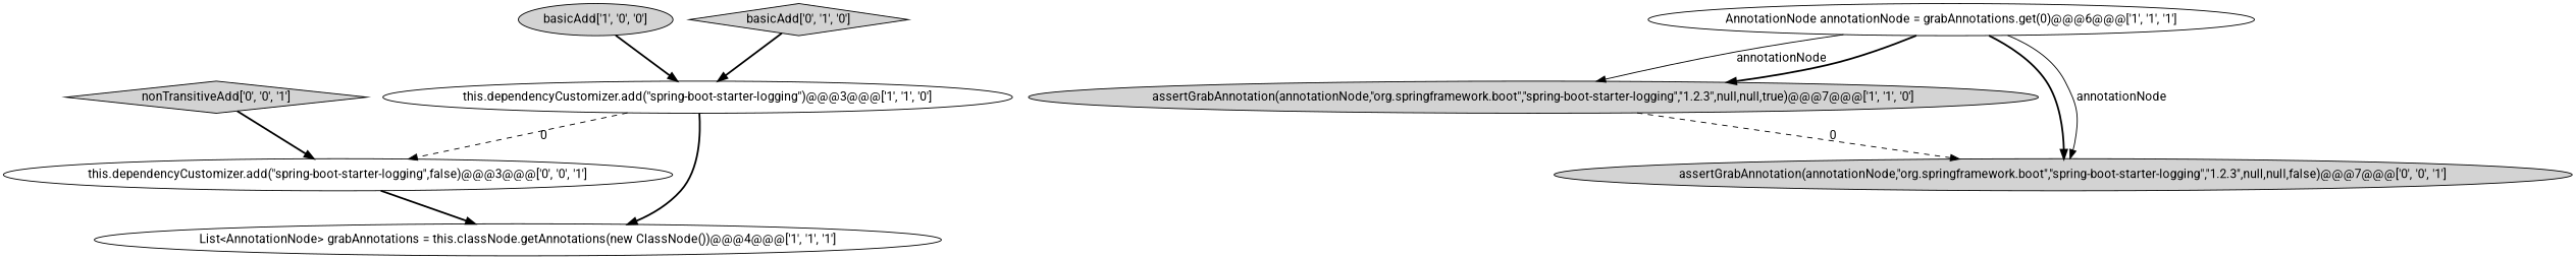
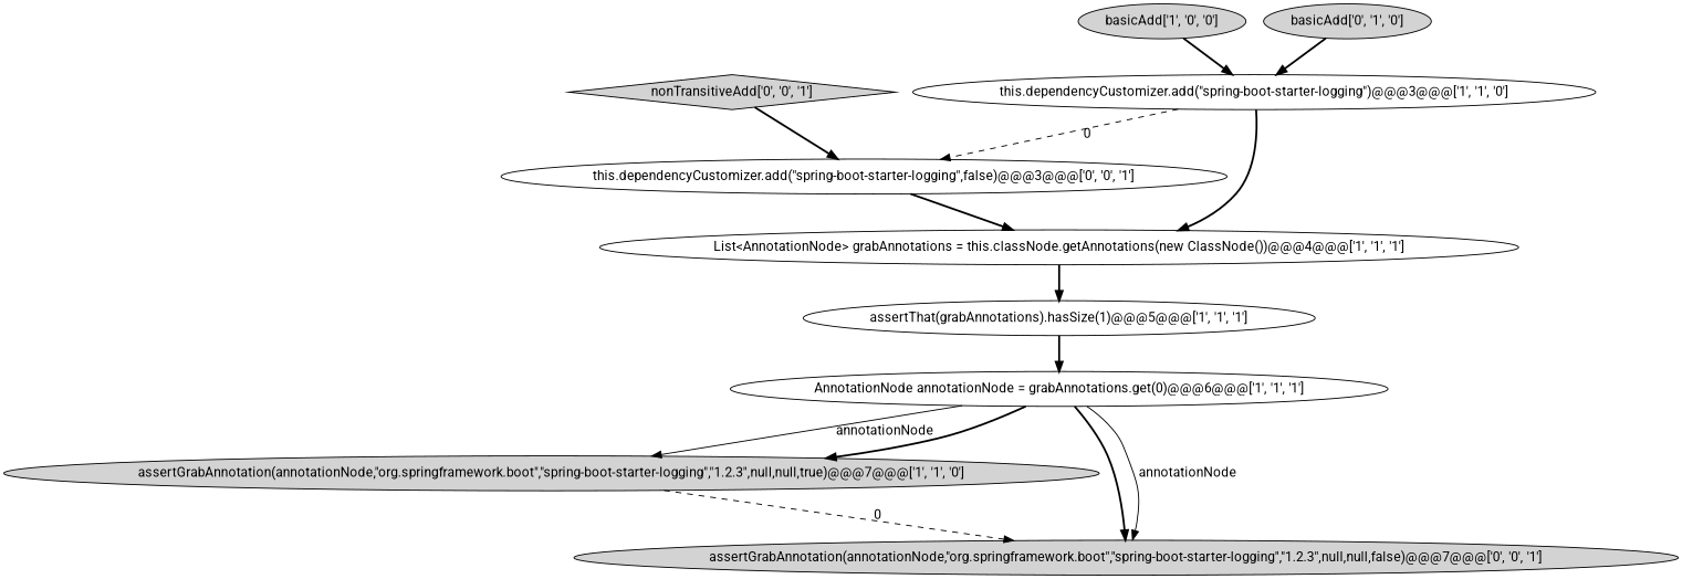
  digraph {
    fontname=Roboto
    node [fillcolor=white fontname=Roboto shape=ellipse style=filled]
    edge [fontname=Roboto style=bold]
    n1 [label="List<AnnotationNode> grabAnnotations = this.classNode.getAnnotations(new ClassNode())@@@4@@@['1', '1', '1']"]
+   n2 [label="assertThat(grabAnnotations).hasSize(1)@@@5@@@['1', '1', '1']"]
    n3 [label="AnnotationNode annotationNode = grabAnnotations.get(0)@@@6@@@['1', '1', '1']"]
    n4 [fillcolor=lightgray label="assertGrabAnnotation(annotationNode,\"org.springframework.boot\",\"spring-boot-starter-logging\",\"1.2.3\",null,null,true)@@@7@@@['1', '1', '0']"]
    n5 [fillcolor=lightgray label="assertGrabAnnotation(annotationNode,\"org.springframework.boot\",\"spring-boot-starter-logging\",\"1.2.3\",null,null,false)@@@7@@@['0', '0', '1']"]
    n6 [label="this.dependencyCustomizer.add(\"spring-boot-starter-logging\")@@@3@@@['1', '1', '0']"]
    n7 [label="this.dependencyCustomizer.add(\"spring-boot-starter-logging\",false)@@@3@@@['0', '0', '1']"]
    n8 [fillcolor=lightgray label="nonTransitiveAdd['0', '0', '1']" shape=diamond]
    n9 [fillcolor=lightgray label="basicAdd['1', '0', '0']"]
-   n10 [fillcolor=lightgray label="basicAdd['0', '1', '0']" shape=diamond]
+   n10 [fillcolor=lightgray label="basicAdd['0', '1', '0']"]
+   n1 -> n2
+   n2 -> n3
    n3 -> n4 [label=annotationNode style=solid]
    n3 -> n4
    n3 -> n5
    n3 -> n5 [label=annotationNode style=solid]
    n4 -> n5 [label=0 style=dashed]
    n6 -> n1
    n6 -> n7 [label=0 style=dashed]
    n7 -> n1
    n8 -> n7
    n9 -> n6
    n10 -> n6
  }
